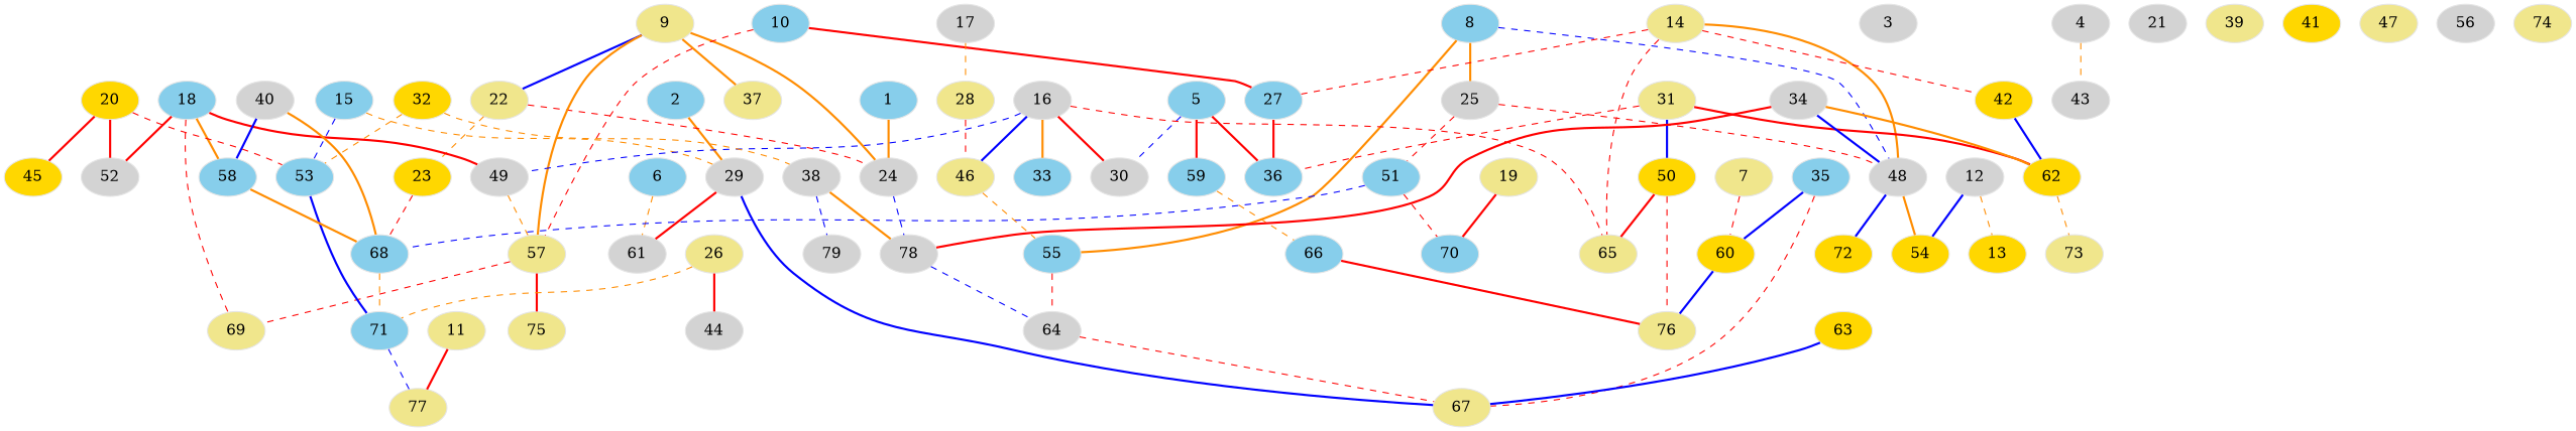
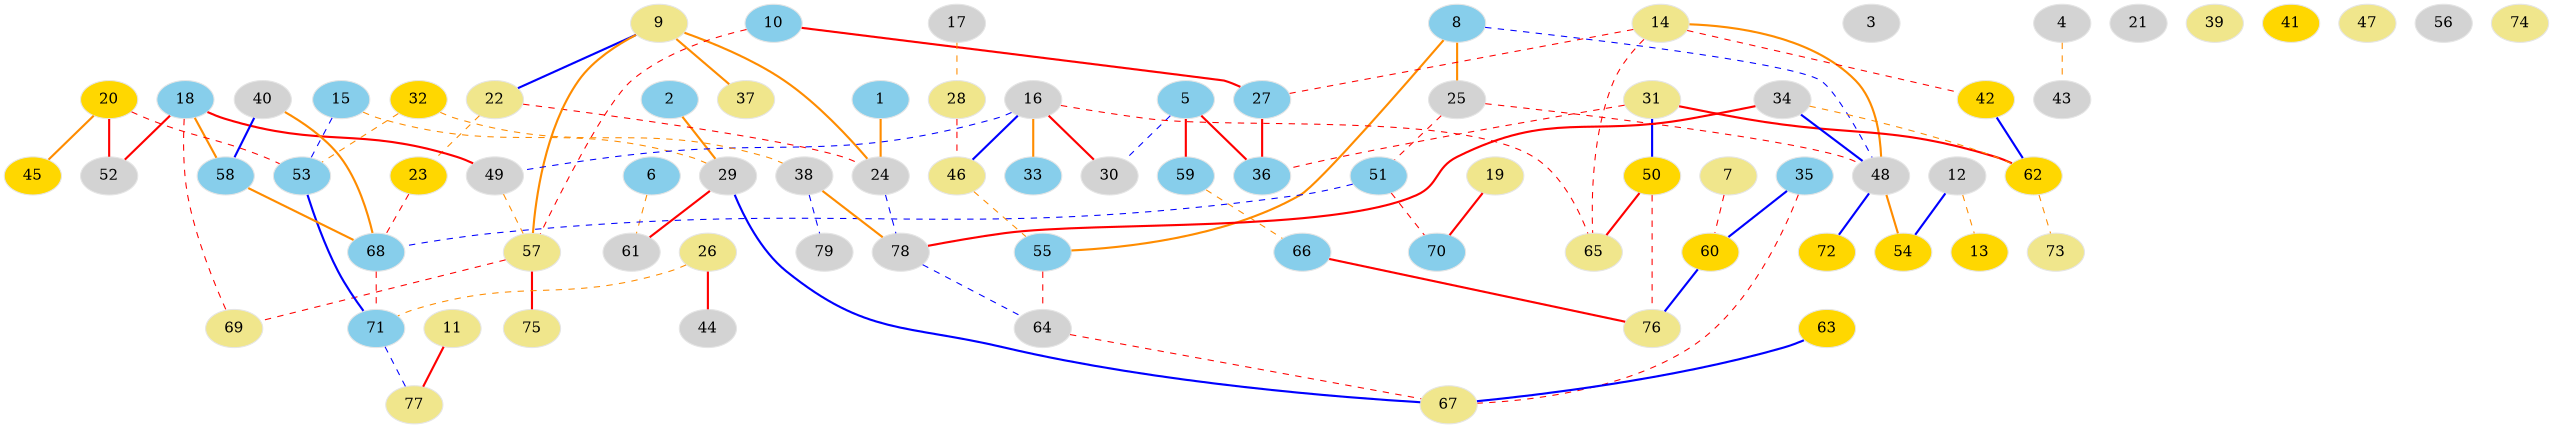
  graph {
    node [color=gray90 fillcolor=lightgrey style=filled]
    edge [color=red style=bold]
    1 [fillcolor=skyblue]
    24
    78
    2 [fillcolor=skyblue]
    29
    61
    67 [fillcolor=khaki]
    3
    4
    43
    5 [fillcolor=skyblue]
    30
    36 [fillcolor=skyblue]
    59 [fillcolor=skyblue]
    66 [fillcolor=skyblue]
    6 [fillcolor=skyblue]
    22 [fillcolor=khaki]
    23 [fillcolor=gold]
    7 [fillcolor=khaki]
    60 [fillcolor=gold]
    76 [fillcolor=khaki]
    8 [fillcolor=skyblue]
    25
    48
    55 [fillcolor=skyblue]
    51 [fillcolor=skyblue]
    54 [fillcolor=gold]
    72 [fillcolor=gold]
    64
    9 [fillcolor=khaki]
    37 [fillcolor=khaki]
    57 [fillcolor=khaki]
    69 [fillcolor=khaki]
    75 [fillcolor=khaki]
    10 [fillcolor=skyblue]
    27 [fillcolor=skyblue]
    11 [fillcolor=khaki]
    77 [fillcolor=khaki]
    13 [fillcolor=gold]
    12
    14 [fillcolor=khaki]
    42 [fillcolor=gold]
    65 [fillcolor=khaki]
    62 [fillcolor=gold]
    15 [fillcolor=skyblue]
    53 [fillcolor=skyblue]
    71 [fillcolor=skyblue]
    16
    33 [fillcolor=skyblue]
    46 [fillcolor=khaki]
    49
    28 [fillcolor=khaki]
    17
    18 [fillcolor=skyblue]
    52
    58 [fillcolor=skyblue]
    68 [fillcolor=skyblue]
    19 [fillcolor=khaki]
    70 [fillcolor=skyblue]
    20 [fillcolor=gold]
    45 [fillcolor=gold]
    21
    26 [fillcolor=khaki]
    44
    31 [fillcolor=khaki]
    50 [fillcolor=gold]
    73 [fillcolor=khaki]
    32 [fillcolor=gold]
    38
    79
    34
    35 [fillcolor=skyblue]
    39 [fillcolor=khaki]
    40
    41 [fillcolor=gold]
    47 [fillcolor=khaki]
    56
    63 [fillcolor=gold]
    74 [fillcolor=khaki]
    1 -- 24 [color=darkorange]
    24 -- 78 [color=blue style=dashed]
    78 -- 64 [color=blue style=dashed]
    2 -- 29 [color=darkorange]
    29 -- 61
    29 -- 67 [color=blue]
    4 -- 43 [color=darkorange style=dashed]
    5 -- 30 [color=blue style=dashed]
    5 -- 36
    5 -- 59
    59 -- 66 [color=darkorange style=dashed]
    66 -- 76
    6 -- 61 [color=darkorange style=dashed]
    22 -- 24 [style=dashed]
    22 -- 23 [color=darkorange style=dashed]
    23 -- 68 [style=dashed]
    7 -- 60 [style=dashed]
    60 -- 76 [color=blue]
    8 -- 25 [color=darkorange]
    8 -- 48 [color=blue style=dashed]
    8 -- 55 [color=darkorange]
    25 -- 48 [style=dashed]
    25 -- 51 [style=dashed]
    48 -- 54 [color=darkorange]
    48 -- 72 [color=blue]
    55 -- 64 [style=dashed]
    51 -- 68 [color=blue style=dashed]
    51 -- 70 [style=dashed]
    64 -- 67 [style=dashed]
    9 -- 24 [color=darkorange]
    9 -- 22 [color=blue]
    9 -- 37 [color=darkorange]
    9 -- 57 [color=darkorange]
    57 -- 69 [style=dashed]
    57 -- 75
    10 -- 57 [style=dashed]
    10 -- 27
    27 -- 36
    11 -- 77
    12 -- 54 [color=blue]
    12 -- 13 [color=darkorange style=dashed]
    14 -- 48 [color=darkorange]
    14 -- 27 [style=dashed]
    14 -- 42 [style=dashed]
    14 -- 65 [style=dashed]
    42 -- 62 [color=blue]
    62 -- 73 [color=darkorange style=dashed]
    15 -- 29 [color=darkorange style=dashed]
    15 -- 53 [color=blue style=dashed]
    53 -- 71 [color=blue]
    71 -- 77 [color=blue style=dashed]
    16 -- 30
    16 -- 65 [style=dashed]
    16 -- 33 [color=darkorange]
    16 -- 46 [color=blue]
    16 -- 49 [color=blue style=dashed]
    46 -- 55 [color=darkorange style=dashed]
    49 -- 57 [color=darkorange style=dashed]
    28 -- 46 [style=dashed]
    17 -- 28 [color=darkorange style=dashed]
    18 -- 69 [style=dashed]
    18 -- 49
    18 -- 52
    18 -- 58 [color=darkorange]
    58 -- 68 [color=darkorange]
-   68 -- 71 [color=darkorange style=dashed]
+   68 -- 71 [style=dashed]
    19 -- 70
    20 -- 53 [style=dashed]
    20 -- 52
-   20 -- 45
+   20 -- 45 [color=darkorange]
    26 -- 71 [color=darkorange style=dashed]
    26 -- 44
    31 -- 36 [style=dashed]
    31 -- 62
    31 -- 50 [color=blue]
    50 -- 76 [style=dashed]
    50 -- 65
    32 -- 53 [color=darkorange style=dashed]
    32 -- 38 [color=darkorange style=dashed]
    38 -- 78 [color=darkorange]
    38 -- 79 [color=blue style=dashed]
    34 -- 78
    34 -- 48 [color=blue]
-   34 -- 62 [color=darkorange]
+   34 -- 62 [color=darkorange style=dashed]
    35 -- 67 [style=dashed]
    35 -- 60 [color=blue]
    40 -- 58 [color=blue]
    40 -- 68 [color=darkorange]
    63 -- 67 [color=blue]
  }
